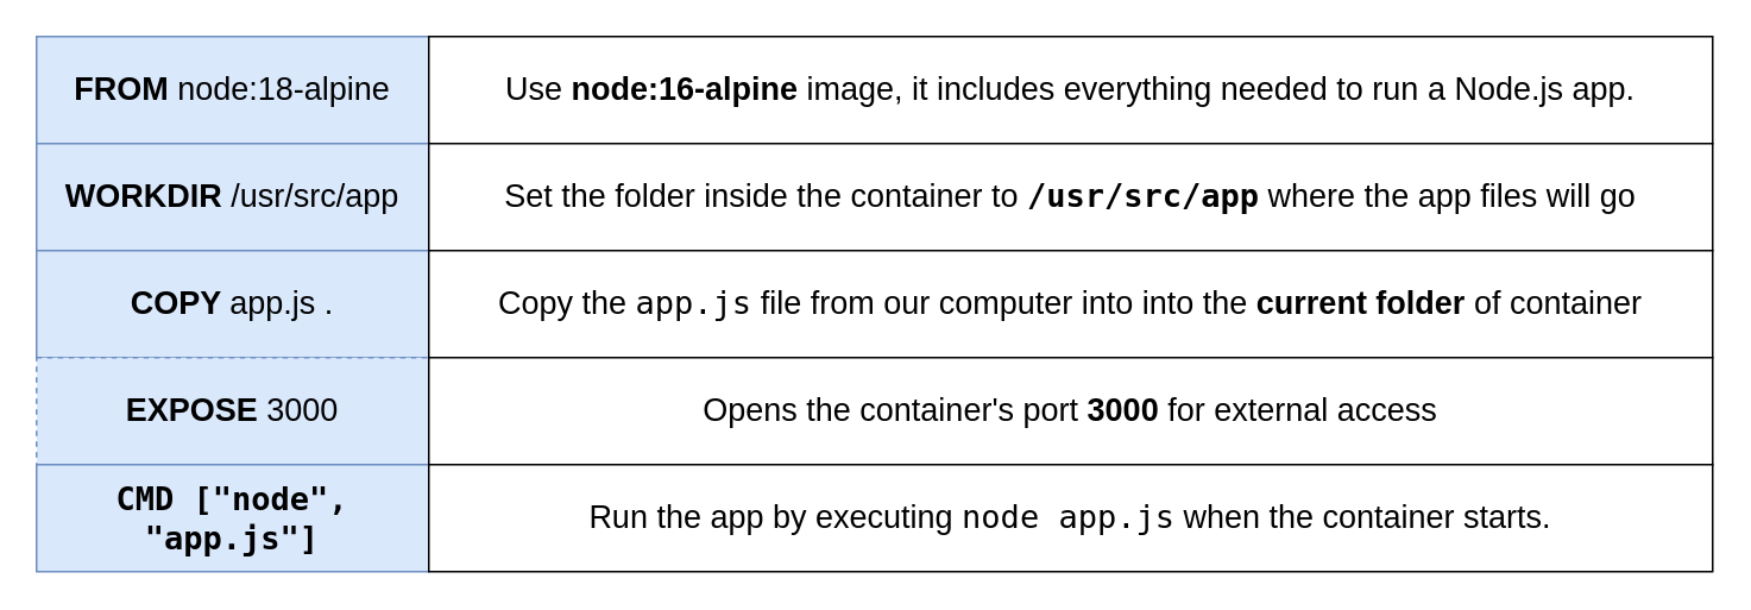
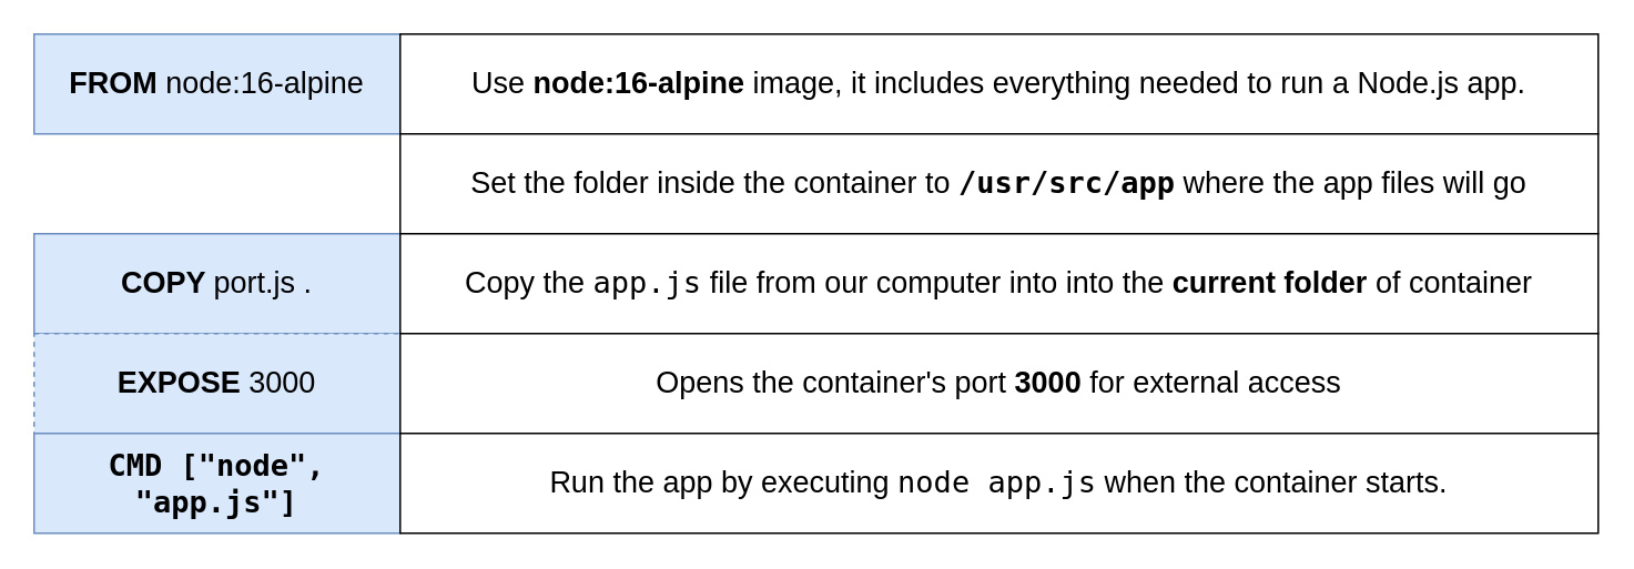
  <mxCell id="0" />
  <mxCell id="1" parent="0" />
- <mxCell id="2" value="&lt;font style=&quot;font-size: 18px;&quot;&gt;&lt;b&gt;FROM &lt;/b&gt;node:18-alpine&lt;/font&gt;" style="rounded=0;whiteSpace=wrap;html=1;fillColor=#dae8fc;strokeColor=#6c8ebf;" parent="1" vertex="1"><mxGeometry x="20" y="20" width="220" height="60" as="geometry" /></mxCell>
- <mxCell id="3" value="&lt;font style=&quot;font-size: 18px;&quot;&gt;&lt;b&gt;WORKDIR &lt;/b&gt;/usr/src/app&lt;/font&gt;" style="rounded=0;whiteSpace=wrap;html=1;fillColor=#dae8fc;strokeColor=#6c8ebf;" parent="1" vertex="1"><mxGeometry x="20" y="80" width="220" height="60" as="geometry" /></mxCell>
- <mxCell id="4" value="&lt;font style=&quot;font-size: 18px;&quot;&gt;&lt;b&gt;COPY &lt;/b&gt;app.js .&lt;/font&gt;" style="rounded=0;whiteSpace=wrap;html=1;fillColor=#dae8fc;strokeColor=#6c8ebf;" parent="1" vertex="1"><mxGeometry x="20" y="140" width="220" height="60" as="geometry" /></mxCell>
+ <mxCell id="2" value="&lt;font style=&quot;font-size: 18px;&quot;&gt;&lt;b&gt;FROM &lt;/b&gt;node:16-alpine&lt;/font&gt;" style="rounded=0;whiteSpace=wrap;html=1;fillColor=#dae8fc;strokeColor=#6c8ebf;" parent="1" vertex="1"><mxGeometry x="20" y="20" width="220" height="60" as="geometry" /></mxCell>
+ <mxCell id="4" value="&lt;font style=&quot;font-size: 18px;&quot;&gt;&lt;b&gt;COPY &lt;/b&gt;port.js .&lt;/font&gt;" style="rounded=0;whiteSpace=wrap;html=1;fillColor=#dae8fc;strokeColor=#6c8ebf;" parent="1" vertex="1"><mxGeometry x="20" y="140" width="220" height="60" as="geometry" /></mxCell>
  <mxCell id="5" value="&lt;font style=&quot;font-size: 18px;&quot;&gt;Use &lt;b&gt;node:16-alpine &lt;/b&gt;image, it&amp;nbsp;includes everything needed to run a Node.js app.&lt;/font&gt;" style="rounded=0;whiteSpace=wrap;html=1;" parent="1" vertex="1"><mxGeometry x="240" y="20" width="720" height="60" as="geometry" /></mxCell>
  <mxCell id="6" value="&lt;font style=&quot;font-size: 18px;&quot;&gt;Set the folder inside the container to &lt;code&gt;&lt;b&gt;/usr/src/app&lt;/b&gt;&lt;/code&gt; where the app files will go&lt;/font&gt;" style="rounded=0;whiteSpace=wrap;html=1;" parent="1" vertex="1"><mxGeometry x="240" y="80" width="720" height="60" as="geometry" /></mxCell>
  <mxCell id="7" value="&lt;font style=&quot;font-size: 18px;&quot;&gt;&lt;b&gt;EXPOSE &lt;/b&gt;3000&lt;/font&gt;" style="rounded=0;whiteSpace=wrap;html=1;fillColor=#dae8fc;strokeColor=#6c8ebf;dashed=1;" parent="1" vertex="1"><mxGeometry x="20" y="200" width="220" height="60" as="geometry" /></mxCell>
  <mxCell id="8" value="&lt;code style=&quot;&quot;&gt;&lt;font style=&quot;font-size: 18px;&quot;&gt;&lt;b&gt;CMD [&quot;node&quot;, &quot;app.js&quot;]&lt;/b&gt;&lt;/font&gt;&lt;/code&gt;" style="rounded=0;whiteSpace=wrap;html=1;fillColor=#dae8fc;strokeColor=#6c8ebf;" parent="1" vertex="1"><mxGeometry x="20" y="260" width="220" height="60" as="geometry" /></mxCell>
  <mxCell id="9" value="&lt;font style=&quot;font-size: 18px;&quot;&gt;Copy the &lt;code&gt;app.js&lt;/code&gt; file from our computer into  into the &lt;b&gt;current folder&lt;/b&gt; of container&lt;/font&gt;" style="rounded=0;whiteSpace=wrap;html=1;" parent="1" vertex="1"><mxGeometry x="240" y="140" width="720" height="60" as="geometry" /></mxCell>
  <mxCell id="10" value="&lt;font style=&quot;font-size: 18px;&quot;&gt;Opens the container's port &lt;b&gt;3000 &lt;/b&gt;for external access&lt;/font&gt;" style="rounded=0;whiteSpace=wrap;html=1;" parent="1" vertex="1"><mxGeometry x="240" y="200" width="720" height="60" as="geometry" /></mxCell>
  <mxCell id="11" value="&lt;font style=&quot;font-size: 18px;&quot;&gt;Run the app by executing &lt;code&gt;node app.js&lt;/code&gt; when the container starts.&lt;/font&gt;" style="rounded=0;whiteSpace=wrap;html=1;" parent="1" vertex="1"><mxGeometry x="240" y="260" width="720" height="60" as="geometry" /></mxCell>
